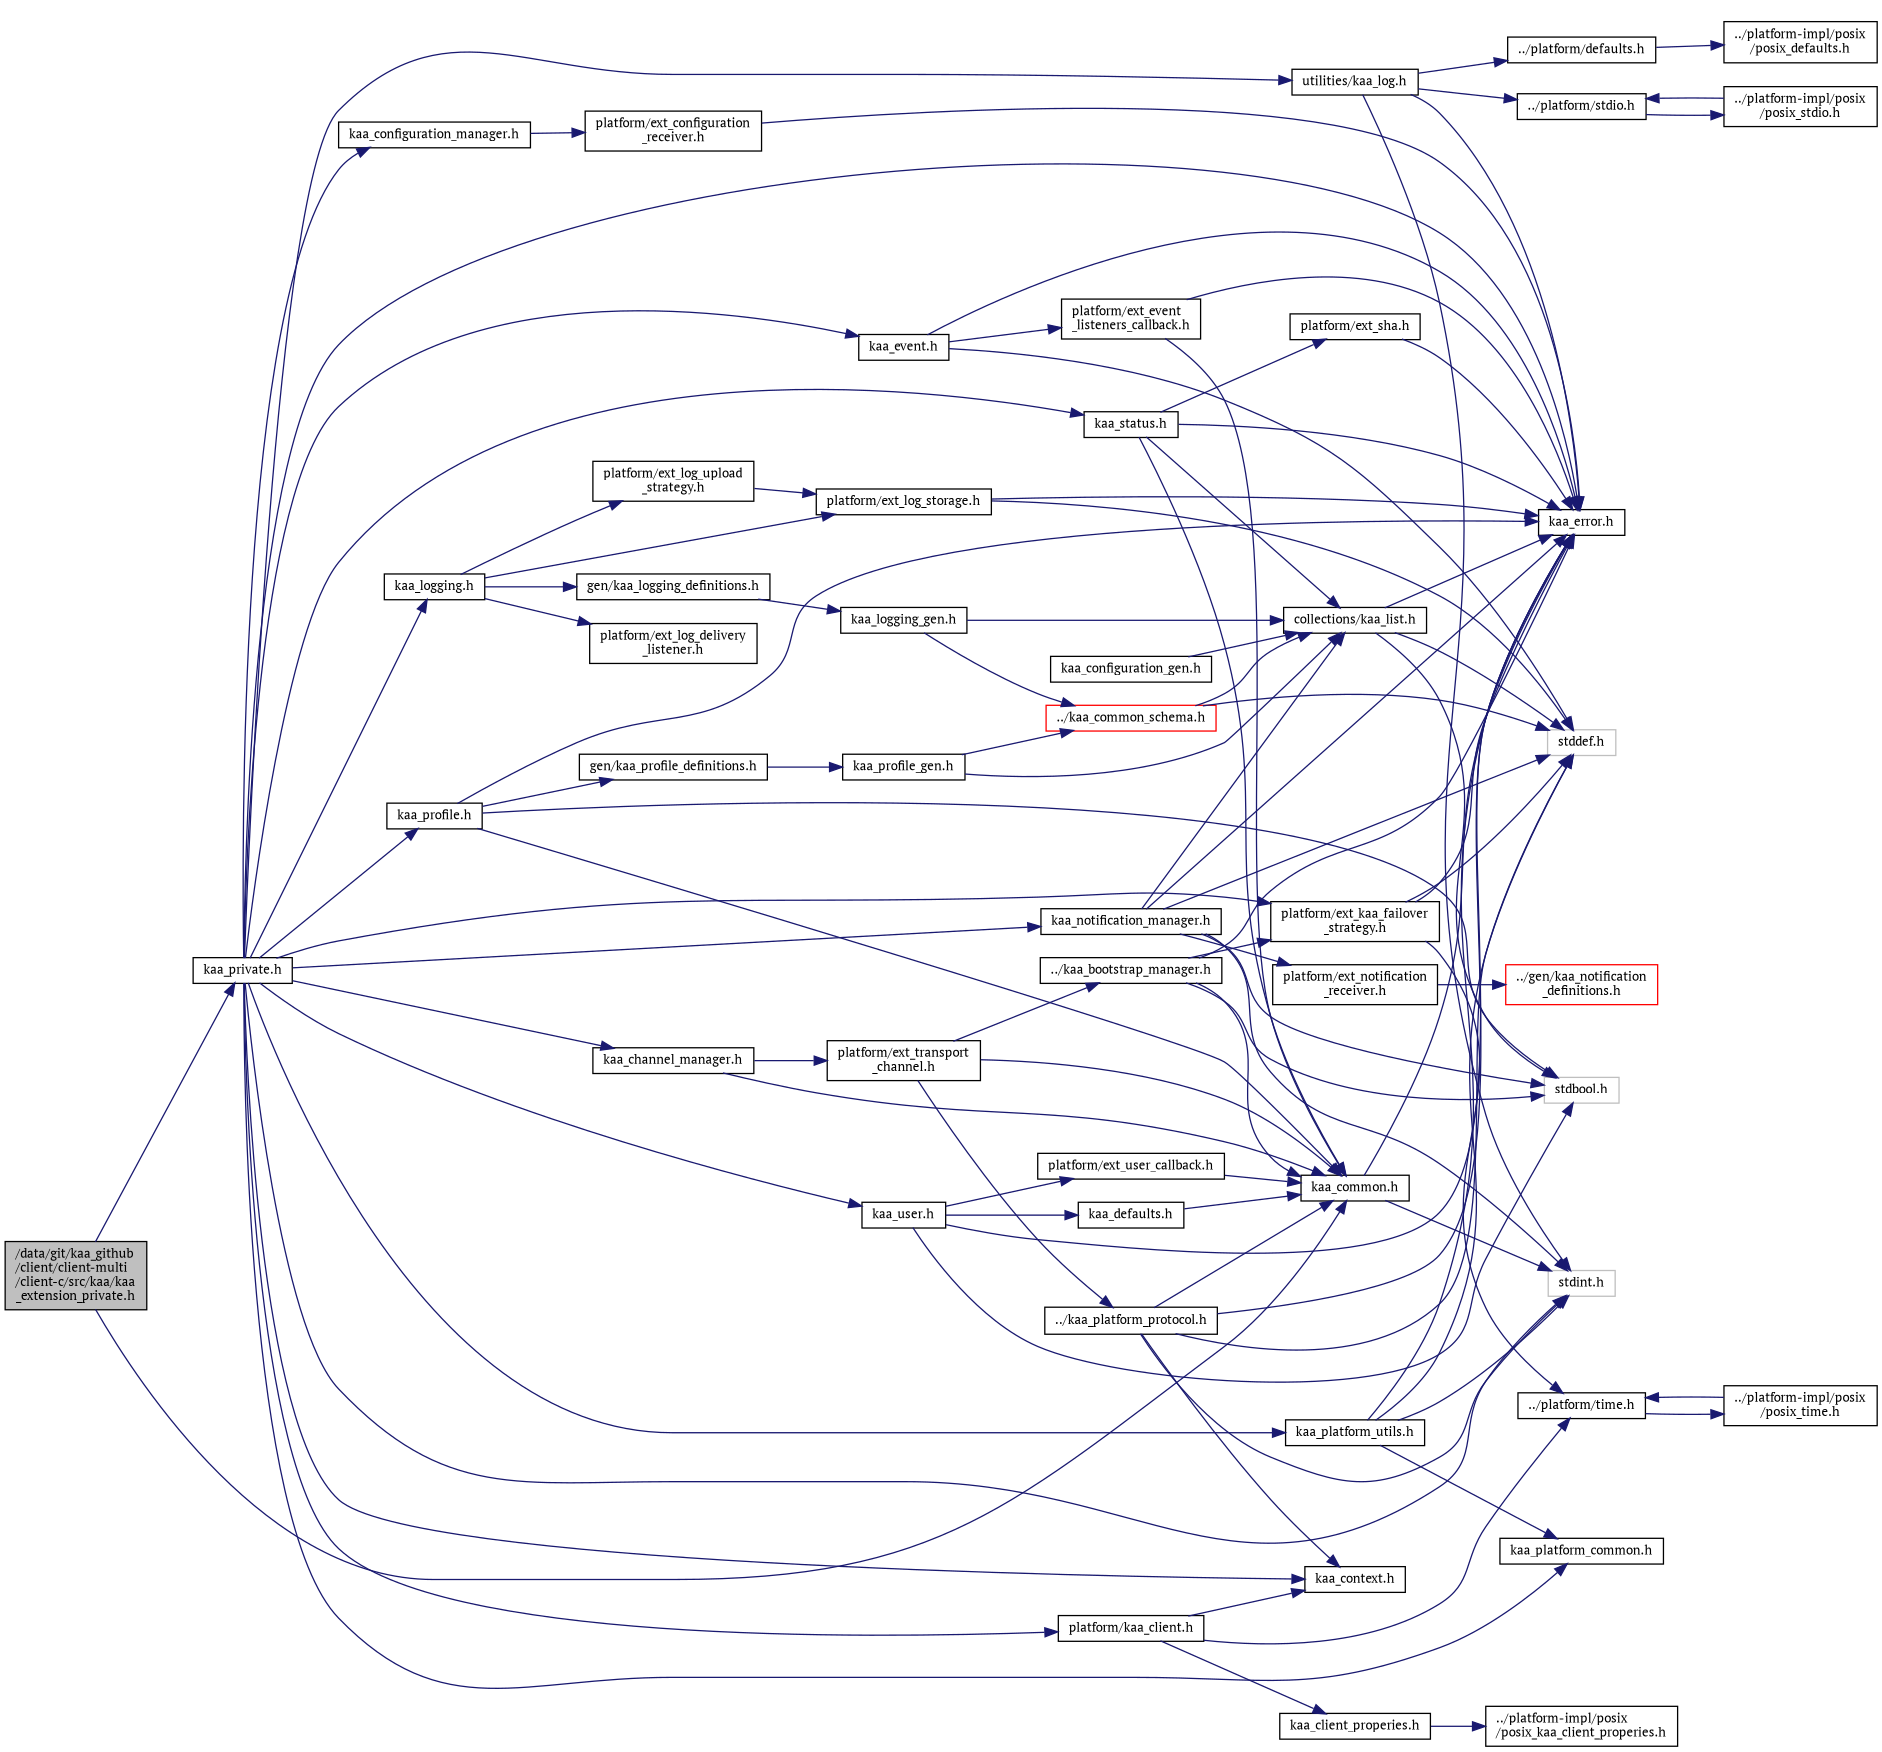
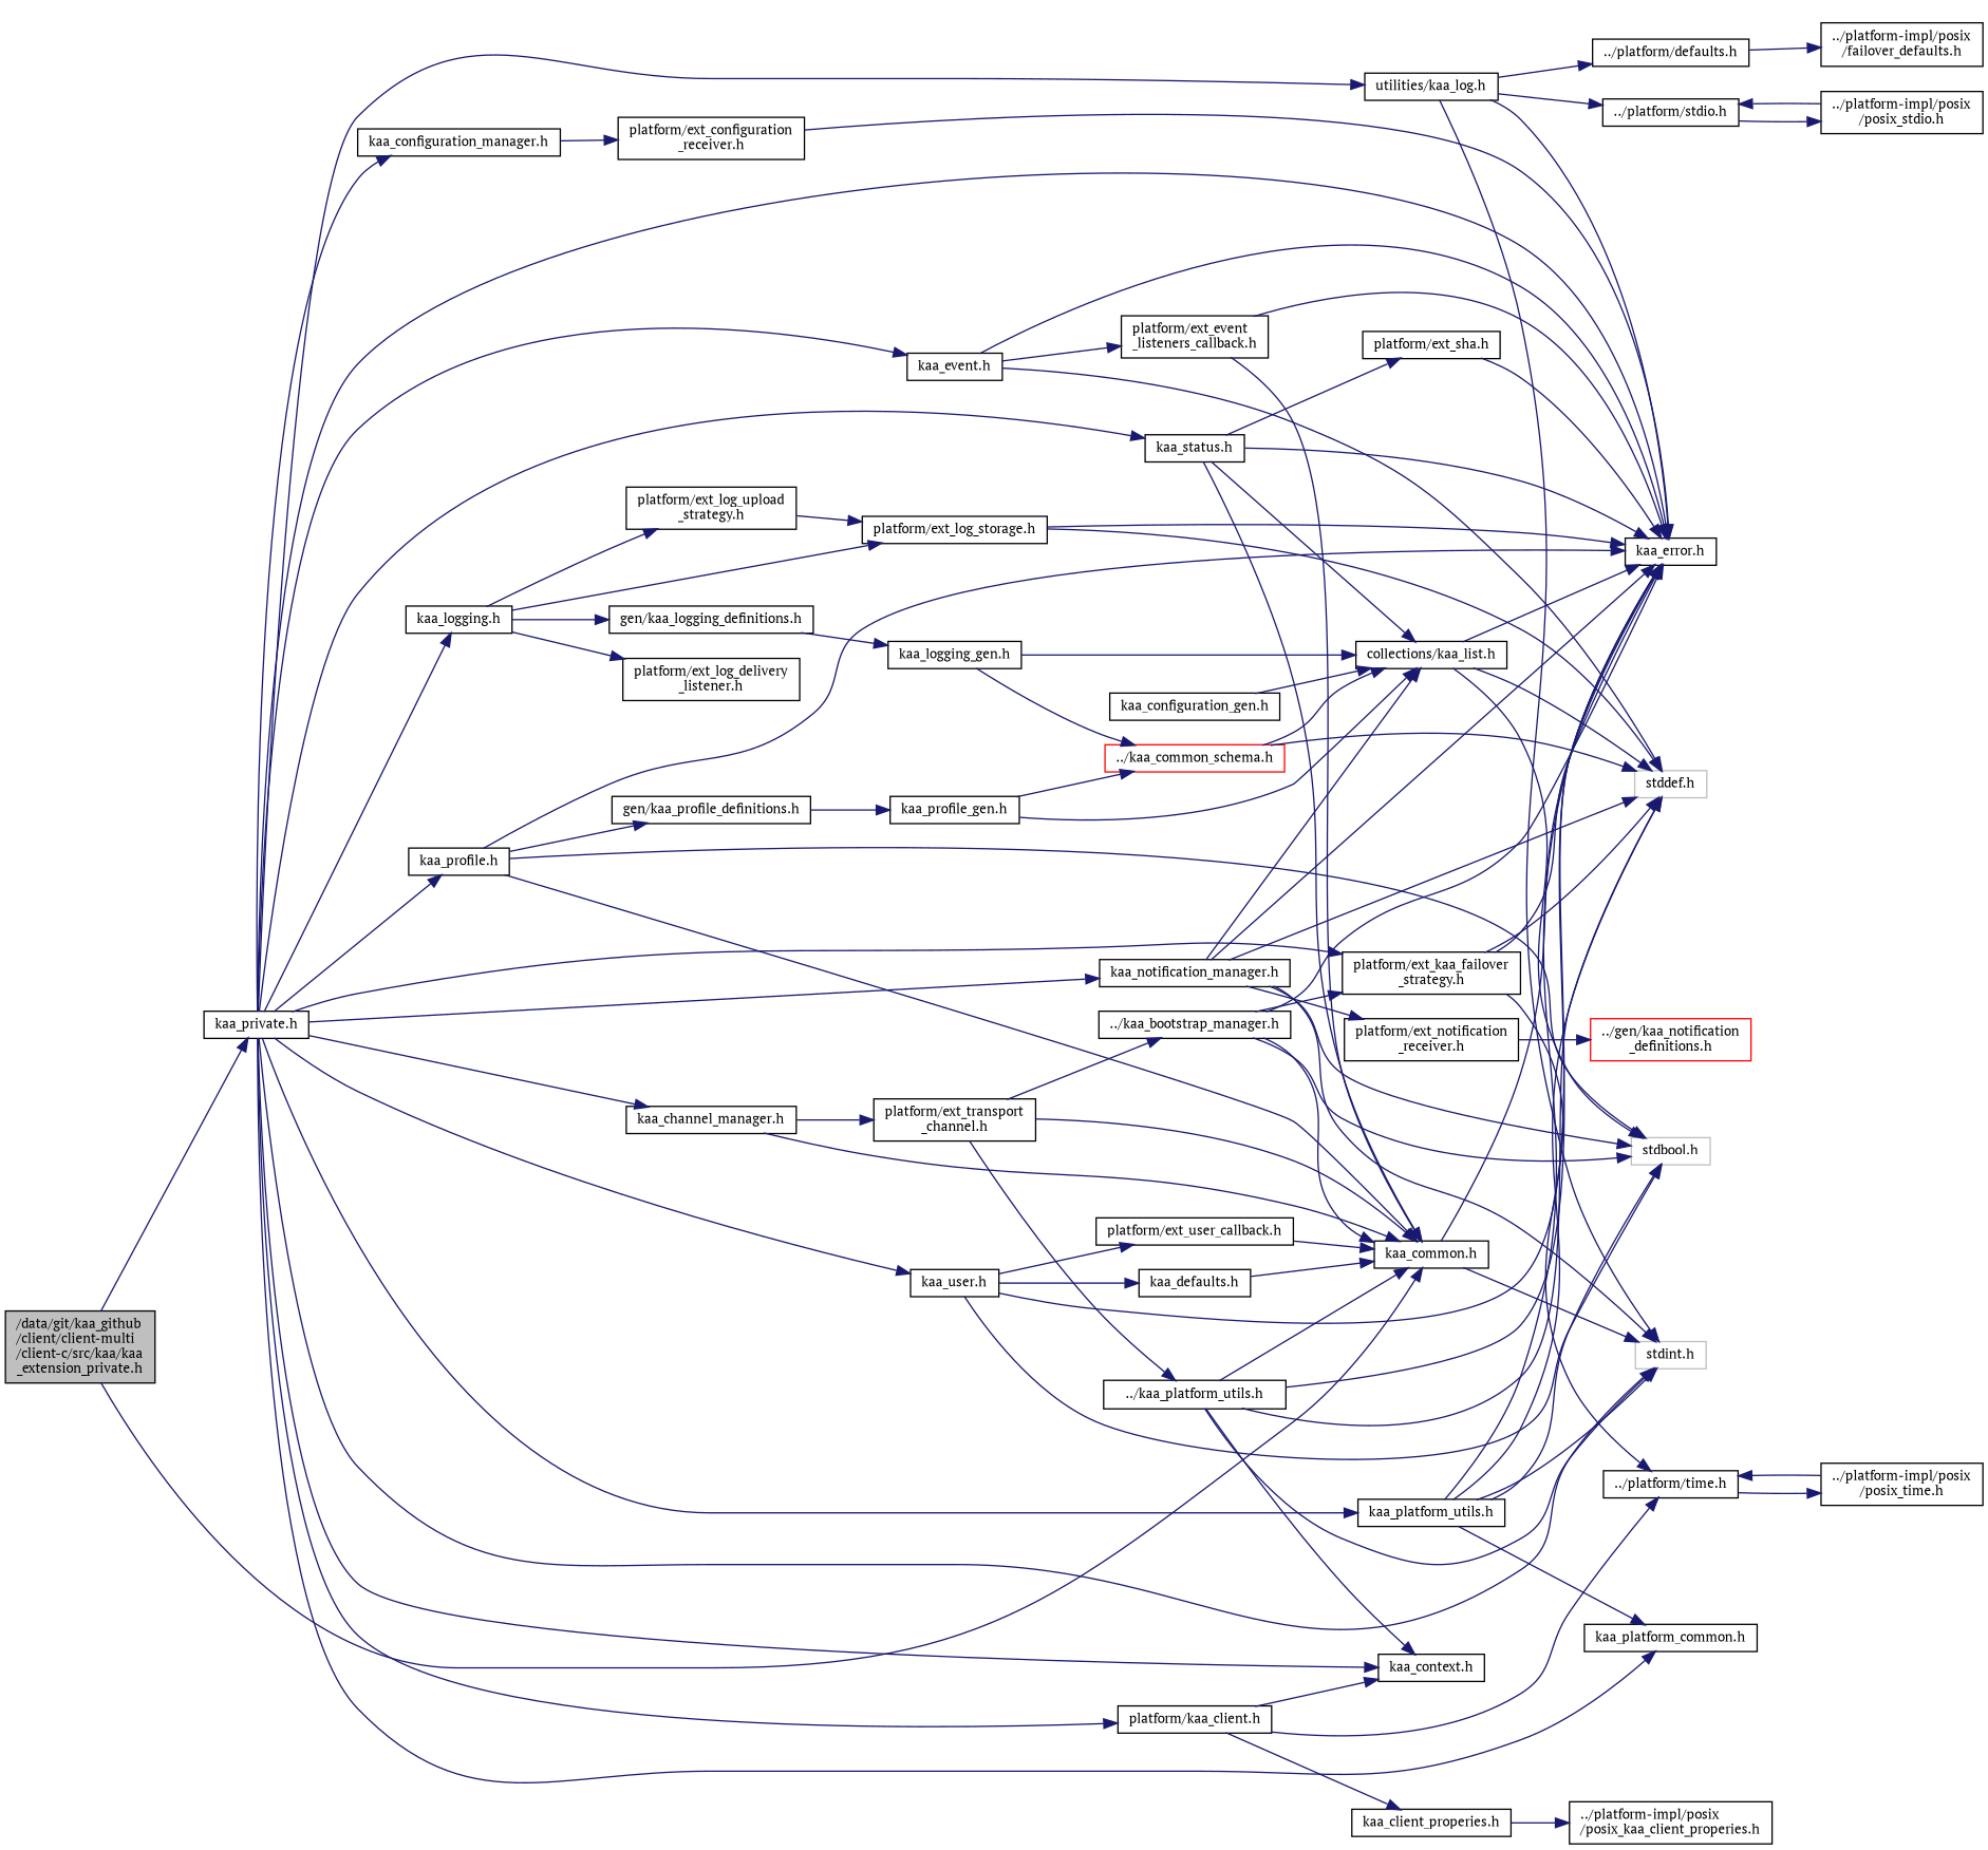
  digraph {
    fontname="PT Serif"
    rankdir=LR
    node [color=black fontname="PT Serif" fontsize=10 shape=record]
    edge [color=midnightblue fontname="PT Serif" fontsize=10 labelfontname=FreeSans labelfontsize=10 style=solid]
    n1 [fillcolor=grey75 fontcolor=black height=0.2 label="/data/git/kaa_github\l/client/client-multi\l/client-c/src/kaa/kaa\l_extension_private.h" style=filled width=0.4]
    n2 [height=0.2 label="kaa_common.h" width=0.4]
    n3 [height=0.2 label="kaa_private.h" width=0.4]
    n4 [color=grey75 height=0.2 label="stdint.h" width=0.4]
    n5 [height=0.2 label="kaa_error.h" width=0.4]
    n6 [height=0.2 label="kaa_user.h" width=0.4]
    n7 [height=0.2 label="kaa_status.h" width=0.4]
    n8 [height=0.2 label="kaa_event.h" width=0.4]
    n9 [height=0.2 label="kaa_channel_manager.h" width=0.4]
    n10 [height=0.2 label="kaa_context.h" width=0.4]
    n11 [height=0.2 label="platform/ext_kaa_failover\l_strategy.h" width=0.4]
    n12 [height=0.2 label="kaa_platform_utils.h" width=0.4]
    n13 [height=0.2 label="kaa_platform_common.h" width=0.4]
    n14 [height=0.2 label="platform/kaa_client.h" width=0.4]
    n15 [height=0.2 label="kaa_profile.h" width=0.4]
    n16 [height=0.2 label="kaa_notification_manager.h" width=0.4]
    n17 [height=0.2 label="kaa_configuration_manager.h" width=0.4]
    n18 [height=0.2 label="utilities/kaa_log.h" width=0.4]
    n19 [height=0.2 label="kaa_logging.h" width=0.4]
    n20 [color=grey75 height=0.2 label="stdbool.h" width=0.4]
    n21 [height=0.2 label="kaa_defaults.h" width=0.4]
    n22 [height=0.2 label="platform/ext_user_callback.h" width=0.4]
    n23 [height=0.2 label="collections/kaa_list.h" width=0.4]
    n24 [height=0.2 label="platform/ext_sha.h" width=0.4]
    n25 [color=grey75 height=0.2 label="stddef.h" width=0.4]
    n26 [height=0.2 label="platform/ext_event\l_listeners_callback.h" width=0.4]
    n27 [height=0.2 label="platform/ext_transport\l_channel.h" width=0.4]
    n28 [height=0.2 label="../platform/time.h" width=0.4]
    n29 [height=0.2 label="kaa_client_properies.h" width=0.4]
    n30 [height=0.2 label="gen/kaa_profile_definitions.h" width=0.4]
    n31 [height=0.2 label="platform/ext_notification\l_receiver.h" width=0.4]
    n32 [height=0.2 label="platform/ext_configuration\l_receiver.h" width=0.4]
    n33 [height=0.2 label="../platform/defaults.h" width=0.4]
    n34 [height=0.2 label="../platform/stdio.h" width=0.4]
    n35 [height=0.2 label="gen/kaa_logging_definitions.h" width=0.4]
    n36 [height=0.2 label="platform/ext_log_storage.h" width=0.4]
    n37 [height=0.2 label="platform/ext_log_upload\l_strategy.h" width=0.4]
    n38 [height=0.2 label="platform/ext_log_delivery\l_listener.h" width=0.4]
-   n39 [height=0.2 label="../kaa_platform_protocol.h" width=0.4]
+   n39 [height=0.2 label="../kaa_platform_utils.h" width=0.4]
    n40 [height=0.2 label="../kaa_bootstrap_manager.h" width=0.4]
    n41 [height=0.2 label="../platform-impl/posix\l/posix_time.h" width=0.4]
    n42 [height=0.2 label="../platform-impl/posix\l/posix_kaa_client_properies.h" width=0.4]
    n43 [height=0.2 label="kaa_profile_gen.h" width=0.4]
    n44 [color=red height=0.2 label="../kaa_common_schema.h" width=0.4]
    n45 [color=red height=0.2 label="../gen/kaa_notification\l_definitions.h" width=0.4]
    n46 [height=0.2 label="kaa_configuration_gen.h" width=0.4]
-   n47 [height=0.2 label="../platform-impl/posix\l/posix_defaults.h" width=0.4]
+   n47 [height=0.2 label="../platform-impl/posix\l/failover_defaults.h" width=0.4]
    n48 [height=0.2 label="../platform-impl/posix\l/posix_stdio.h" width=0.4]
    n49 [height=0.2 label="kaa_logging_gen.h" width=0.4]
    n1 -> n2
    n1 -> n3
    n2 -> n4
    n2 -> n5
    n3 -> n4
    n3 -> n5
    n3 -> n6
    n3 -> n7
    n3 -> n8
    n3 -> n9
    n3 -> n10
    n3 -> n11
    n3 -> n12
    n3 -> n13
    n3 -> n14
    n3 -> n15
    n3 -> n16
    n3 -> n17
    n3 -> n18
    n3 -> n19
    n6 -> n5
    n6 -> n20
    n6 -> n21
    n6 -> n22
    n7 -> n2
    n7 -> n5
    n7 -> n23
    n7 -> n24
    n8 -> n5
    n8 -> n25
    n8 -> n26
    n9 -> n2
    n9 -> n27
    n11 -> n5
    n11 -> n25
    n11 -> n28
    n12 -> n4
    n12 -> n5
    n12 -> n13
+   n12 -> n20
    n12 -> n25
    n14 -> n10
    n14 -> n28
    n14 -> n29
    n15 -> n2
    n15 -> n5
    n15 -> n20
    n15 -> n30
    n16 -> n4
    n16 -> n5
    n16 -> n20
    n16 -> n23
    n16 -> n25
    n16 -> n31
    n17 -> n32
    n18 -> n4
    n18 -> n5
    n18 -> n33
    n18 -> n34
    n19 -> n35
    n19 -> n36
    n19 -> n37
    n19 -> n38
    n21 -> n2
    n22 -> n2
    n23 -> n5
    n23 -> n20
    n23 -> n25
    n24 -> n5
    n26 -> n2
    n26 -> n5
    n27 -> n2
    n27 -> n39
    n27 -> n40
    n28 -> n41
    n29 -> n42
    n30 -> n43
    n31 -> n45
    n32 -> n5
    n33 -> n47
    n34 -> n48
    n35 -> n49
    n36 -> n5
    n36 -> n25
    n37 -> n36
    n39 -> n2
    n39 -> n4
    n39 -> n5
    n39 -> n10
    n39 -> n25
    n40 -> n2
    n40 -> n5
    n40 -> n11
    n40 -> n20
    n41 -> n28
    n43 -> n23
    n43 -> n44
    n44 -> n23
    n44 -> n25
    n46 -> n23
    n48 -> n34
    n49 -> n23
    n49 -> n44
  }
